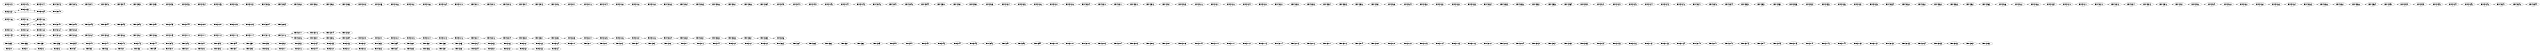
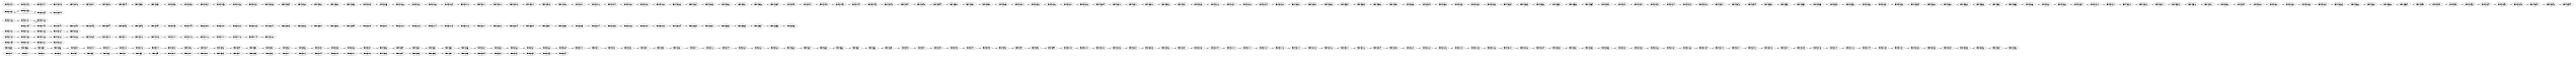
  digraph {
    rankdir=LR
    test75_0
    test75_1
    test75_2
    test75_3
    test75_4
    test75_5
    test75_6
    test75_7
    test75_8
    test75_9
    test75_10
    test75_11
    test75_12
    test75_13
    test75_14
    test75_15
    test75_16
    test75_17
    test75_18
    test75_19
    test75_20
    test75_21
    test75_22
    test75_23
    test75_24
    test75_25
    test75_26
    test75_27
    test75_28
    test75_29
    test75_30
    test75_31
    test75_32
    test75_33
    test75_34
    test75_35
    test75_36
    test75_37
    test75_38
    test75_39
    test75_40
    test75_41
    test75_42
    test75_43
    test75_44
    test75_45
    test75_46
    test75_47
    test75_48
    test75_49
    test75_50
    test75_51
    test75_52
    test75_53
    test75_54
    test75_55
    test75_56
    test75_57
    test75_58
    test75_59
    test75_60
    test75_61
    test75_62
    test75_63
    test75_64
    test75_65
    test75_66
    test75_67
    test75_68
    test75_69
    test75_70
    test75_71
    test75_72
    test75_73
    test75_74
    test75_75
    test75_76
    test75_77
    test75_78
    test75_79
    test75_80
    test75_81
    test75_82
    test75_83
    test75_84
    test75_85
    test75_86
    test75_87
    test75_88
    test75_89
    test75_90
    test75_91
    test75_92
    test75_93
    test75_94
    test75_95
    test75_96
    test75_97
    test75_98
    test75_99
    test75_100
    test75_101
    test75_102
    test75_103
    test75_104
    test75_105
    test75_106
    test75_107
    test75_108
    test75_109
    test75_110
    test75_111
    test75_112
    test75_113
    test75_114
    test75_115
    test75_116
    test75_117
    test75_118
    test75_119
    test75_120
    test75_121
    test75_122
    test75_123
    test75_124
    test75_125
    test75_126
    test75_127
    test75_128
    test75_129
    test75_130
    test75_131
    test75_132
    test75_133
    test75_134
    test75_135
    test75_136
    test75_137
    test75_138
    test75_139
    test75_140
    test75_141
    test75_142
    test75_143
    test75_144
    test75_145
    test75_146
    test75_147
    test75_148
    test75_149
    test75_150
    test75_151
    test75_152
    test75_153
    test75_154
    test75_155
    test75_156
    test75_157
    test75_158
    test75_159
    test75_160
    test75_161
    test75_162
-   test75_163
    test75_164
    test75_165
    test75_166
    test75_167
    test75_168
    test75_169
    test75_170
    test75_171
    test75_172
    test75_173
    test75_174
    test75_175
    test75_176
    test75_177
    test75_178
    test75_179
    test75_180
    test75_181
    test75_182
    test75_183
    test75_184
    test75_185
    test75_186
    test75_187
    test75_188
    test75_189
    test75_190
    test75_191
    test75_192
    test75_193
    test75_194
    test75_195
    test75_196
    test75_197
    test75_198
    test75_199
    test75_200
    test75_201
    test75_202
    test75_203
    test75_204
    test75_205
    test75_206
    test75_207
    test75_208
    test75_209
    test75_210
    test75_211
    test75_212
    test75_213
    test75_214
    test75_215
    test75_216
    test75_217
    test75_218
    test75_219
    test75_220
    test75_221
    test75_222
    test75_223
    test75_224
    test75_225
    test75_226
    test75_227
    test75_228
    test75_229
    test75_230
    test75_231
    test75_232
    test75_233
    test75_234
    test75_235
    test75_236
    test75_237
    test75_238
    test75_239
    test75_240
    test75_242
    test75_243
    test75_244
    test75_245
    test75_246
    test75_247
    test75_248
    test75_249
    test75_250
    test75_251
    test75_252
    test75_253
    test75_254
    test75_255
    test75_256
    test75_257
    test75_258
    test75_259
    test75_260
    test75_261
    test75_262
    test75_263
    test75_264
    test75_265
    test75_266
    test75_267
    test75_268
    test75_269
    test75_270
    test75_271
    test75_272
    test75_273
    test75_274
    test75_275
    test75_276
    test75_277
    test75_278
    test75_279
    test75_280
    test75_281
    test75_282
    test75_283
    test75_284
    test75_285
    test75_286
    test75_287
    test75_288
    test75_289
    test75_290
    test75_291
    test75_292
    test75_293
    test75_294
    test75_295
    test75_296
    test75_297
    test75_298
    test75_299
    test75_300
    test75_301
    test75_302
    test75_303
    test75_304
    test75_305
    test75_306
    test75_307
    test75_308
    test75_309
    test75_310
    test75_311
    test75_312
    test75_313
    test75_314
    test75_315
    test75_316
    test75_317
    test75_318
    test75_319
    test75_320
    test75_321
    test75_322
    test75_323
    test75_324
    test75_325
    test75_326
    test75_327
    test75_328
    test75_329
    test75_330
    test75_331
    test75_332
    test75_333
    test75_334
    test75_335
    test75_336
    test75_337
    test75_338
    test75_339
    test75_340
    test75_341
    test75_342
    test75_343
    test75_344
    test75_345
    test75_346
    test75_347
    test75_348
    test75_349
    test75_350
    test75_351
    test75_352
    test75_353
    test75_354
    test75_355
    test75_356
    test75_357
    test75_358
    test75_359
    test75_360
    test75_361
    test75_362
    test75_363
    test75_364
    test75_365
    test75_366
    test75_367
    test75_368
    test75_369
    test75_370
    test75_371
    test75_372
    test75_373
    test75_374
    test75_375
    test75_376
    test75_377
    test75_378
    test75_379
    test75_380
    test75_381
    test75_382
    test75_383
    test75_384
    test75_385
    test75_386
    test75_387
    test75_388
    test75_389
    test75_390
    test75_391
    test75_392
    test75_393
    test75_394
    test75_395
    test75_396
    test75_397
    test75_398
    test75_399
    test75_0 -> test75_1
    test75_1 -> test75_2
    test75_2 -> test75_3
    test75_3 -> test75_4
    test75_4 -> test75_5
    test75_5 -> test75_6
    test75_6 -> test75_7
    test75_7 -> test75_8
    test75_8 -> test75_9
    test75_9 -> test75_10
    test75_10 -> test75_11
    test75_11 -> test75_12
    test75_12 -> test75_13
    test75_13 -> test75_14
    test75_14 -> test75_15
    test75_15 -> test75_16
    test75_16 -> test75_17
    test75_17 -> test75_18
    test75_18 -> test75_19
    test75_19 -> test75_20
    test75_20 -> test75_21
    test75_21 -> test75_22
    test75_22 -> test75_23
    test75_23 -> test75_24
    test75_24 -> test75_25
    test75_25 -> test75_26
    test75_26 -> test75_27
    test75_27 -> test75_28
    test75_28 -> test75_29
    test75_29 -> test75_30
    test75_30 -> test75_31
    test75_31 -> test75_32
    test75_32 -> test75_33
    test75_33 -> test75_34
    test75_35 -> test75_36
    test75_36 -> test75_37
    test75_37 -> test75_38
    test75_38 -> test75_39
    test75_39 -> test75_40
    test75_40 -> test75_41
    test75_41 -> test75_42
    test75_42 -> test75_43
    test75_43 -> test75_44
    test75_44 -> test75_45
    test75_45 -> test75_46
    test75_46 -> test75_47
    test75_47 -> test75_48
    test75_48 -> test75_49
    test75_49 -> test75_50
    test75_50 -> test75_51
    test75_51 -> test75_52
    test75_52 -> test75_53
    test75_53 -> test75_54
    test75_54 -> test75_55
    test75_55 -> test75_56
    test75_56 -> test75_57
    test75_57 -> test75_58
    test75_58 -> test75_59
    test75_59 -> test75_60
    test75_60 -> test75_61
    test75_61 -> test75_62
    test75_62 -> test75_63
    test75_63 -> test75_64
    test75_64 -> test75_65
    test75_65 -> test75_66
    test75_66 -> test75_67
    test75_67 -> test75_68
    test75_68 -> test75_69
    test75_69 -> test75_70
    test75_70 -> test75_71
    test75_71 -> test75_72
    test75_72 -> test75_73
    test75_73 -> test75_74
    test75_74 -> test75_75
    test75_75 -> test75_76
    test75_76 -> test75_77
    test75_77 -> test75_78
    test75_78 -> test75_79
    test75_79 -> test75_80
    test75_80 -> test75_81
    test75_81 -> test75_82
    test75_82 -> test75_83
    test75_83 -> test75_84
    test75_84 -> test75_85
    test75_85 -> test75_86
    test75_86 -> test75_87
    test75_87 -> test75_88
    test75_88 -> test75_89
    test75_89 -> test75_90
    test75_90 -> test75_91
    test75_91 -> test75_92
    test75_92 -> test75_93
    test75_93 -> test75_94
    test75_94 -> test75_95
    test75_95 -> test75_96
    test75_96 -> test75_97
    test75_97 -> test75_98
    test75_98 -> test75_99
    test75_99 -> test75_100
    test75_100 -> test75_101
    test75_101 -> test75_102
    test75_102 -> test75_103
    test75_103 -> test75_104
    test75_104 -> test75_105
    test75_105 -> test75_106
    test75_106 -> test75_107
    test75_107 -> test75_108
    test75_108 -> test75_109
    test75_109 -> test75_110
    test75_110 -> test75_111
    test75_111 -> test75_112
    test75_112 -> test75_113
    test75_113 -> test75_114
    test75_114 -> test75_115
    test75_115 -> test75_116
    test75_116 -> test75_117
    test75_117 -> test75_118
    test75_118 -> test75_119
    test75_119 -> test75_120
    test75_120 -> test75_121
    test75_121 -> test75_122
    test75_122 -> test75_123
    test75_123 -> test75_124
    test75_124 -> test75_125
    test75_125 -> test75_126
    test75_126 -> test75_127
    test75_127 -> test75_128
    test75_128 -> test75_129
    test75_129 -> test75_130
    test75_130 -> test75_131
    test75_131 -> test75_132
    test75_132 -> test75_133
    test75_133 -> test75_134
    test75_134 -> test75_135
    test75_135 -> test75_136
    test75_136 -> test75_137
    test75_137 -> test75_138
    test75_138 -> test75_139
    test75_139 -> test75_140
    test75_140 -> test75_141
    test75_141 -> test75_142
    test75_142 -> test75_143
    test75_143 -> test75_144
    test75_144 -> test75_145
    test75_145 -> test75_146
    test75_146 -> test75_147
    test75_147 -> test75_148
    test75_148 -> test75_149
    test75_149 -> test75_150
    test75_150 -> test75_151
    test75_151 -> test75_152
    test75_152 -> test75_153
    test75_153 -> test75_154
    test75_154 -> test75_155
    test75_155 -> test75_156
    test75_156 -> test75_157
    test75_157 -> test75_158
    test75_159 -> test75_160
    test75_160 -> test75_161
    test75_161 -> test75_162
-   test75_162 -> test75_163
-   test75_163 -> test75_164
    test75_164 -> test75_165
    test75_165 -> test75_166
    test75_166 -> test75_167
    test75_167 -> test75_168
    test75_168 -> test75_169
    test75_169 -> test75_170
    test75_170 -> test75_171
    test75_171 -> test75_172
    test75_172 -> test75_173
    test75_173 -> test75_174
    test75_174 -> test75_175
    test75_175 -> test75_176
    test75_176 -> test75_177
    test75_177 -> test75_178
    test75_178 -> test75_179
    test75_179 -> test75_180
    test75_181 -> test75_182
    test75_182 -> test75_183
    test75_183 -> test75_184
    test75_184 -> test75_185
    test75_186 -> test75_187
    test75_187 -> test75_188
    test75_189 -> test75_188
    test75_189 -> test75_190
    test75_190 -> test75_191
    test75_191 -> test75_192
    test75_192 -> test75_193
    test75_193 -> test75_194
    test75_194 -> test75_195
    test75_195 -> test75_196
    test75_196 -> test75_197
    test75_197 -> test75_198
    test75_198 -> test75_199
    test75_199 -> test75_200
    test75_200 -> test75_201
    test75_201 -> test75_202
    test75_202 -> test75_203
    test75_203 -> test75_204
    test75_204 -> test75_205
-   test75_176 -> test75_206
+   test75_205 -> test75_206
    test75_206 -> test75_207
    test75_207 -> test75_208
    test75_208 -> test75_209
    test75_209 -> test75_210
    test75_210 -> test75_211
    test75_211 -> test75_212
    test75_212 -> test75_213
    test75_213 -> test75_214
    test75_214 -> test75_215
    test75_215 -> test75_216
    test75_216 -> test75_217
    test75_217 -> test75_218
    test75_218 -> test75_219
    test75_219 -> test75_220
    test75_220 -> test75_221
    test75_221 -> test75_222
    test75_222 -> test75_223
    test75_223 -> test75_224
    test75_224 -> test75_225
    test75_225 -> test75_226
    test75_226 -> test75_227
    test75_227 -> test75_228
    test75_228 -> test75_229
    test75_229 -> test75_230
    test75_230 -> test75_231
    test75_231 -> test75_232
    test75_232 -> test75_233
    test75_233 -> test75_234
    test75_234 -> test75_235
    test75_235 -> test75_236
    test75_237 -> test75_238
    test75_238 -> test75_239
    test75_239 -> test75_237
    test75_239 -> test75_240
    test75_242 -> test75_243
    test75_243 -> test75_244
    test75_244 -> test75_245
    test75_245 -> test75_246
    test75_246 -> test75_247
    test75_247 -> test75_248
    test75_248 -> test75_249
    test75_249 -> test75_250
    test75_250 -> test75_251
    test75_251 -> test75_252
    test75_252 -> test75_253
    test75_253 -> test75_254
    test75_254 -> test75_255
    test75_255 -> test75_256
    test75_256 -> test75_257
    test75_257 -> test75_258
    test75_258 -> test75_259
    test75_259 -> test75_260
    test75_260 -> test75_261
    test75_261 -> test75_262
    test75_262 -> test75_263
    test75_263 -> test75_264
    test75_264 -> test75_265
    test75_265 -> test75_266
    test75_266 -> test75_267
    test75_267 -> test75_268
    test75_268 -> test75_269
    test75_269 -> test75_270
    test75_270 -> test75_271
    test75_271 -> test75_272
    test75_272 -> test75_273
    test75_273 -> test75_274
    test75_274 -> test75_275
    test75_275 -> test75_276
    test75_276 -> test75_277
    test75_277 -> test75_278
    test75_278 -> test75_279
    test75_279 -> test75_280
    test75_280 -> test75_281
    test75_281 -> test75_282
    test75_282 -> test75_283
    test75_283 -> test75_284
    test75_284 -> test75_285
    test75_285 -> test75_286
    test75_286 -> test75_287
    test75_287 -> test75_288
    test75_288 -> test75_289
    test75_289 -> test75_290
    test75_290 -> test75_291
    test75_291 -> test75_292
    test75_292 -> test75_293
    test75_293 -> test75_294
    test75_294 -> test75_295
    test75_295 -> test75_296
    test75_296 -> test75_297
    test75_297 -> test75_298
    test75_298 -> test75_299
    test75_299 -> test75_300
    test75_300 -> test75_301
    test75_301 -> test75_302
    test75_302 -> test75_303
    test75_303 -> test75_304
    test75_304 -> test75_305
    test75_305 -> test75_306
    test75_306 -> test75_307
    test75_307 -> test75_308
    test75_308 -> test75_309
    test75_309 -> test75_310
    test75_310 -> test75_311
    test75_311 -> test75_312
    test75_312 -> test75_313
    test75_313 -> test75_314
    test75_314 -> test75_315
    test75_315 -> test75_316
    test75_316 -> test75_317
    test75_317 -> test75_318
    test75_318 -> test75_319
    test75_319 -> test75_320
    test75_320 -> test75_321
    test75_321 -> test75_322
    test75_322 -> test75_323
    test75_323 -> test75_324
    test75_324 -> test75_325
    test75_325 -> test75_326
    test75_326 -> test75_327
    test75_327 -> test75_328
    test75_328 -> test75_329
    test75_329 -> test75_330
    test75_330 -> test75_331
    test75_331 -> test75_332
    test75_332 -> test75_333
    test75_333 -> test75_334
    test75_334 -> test75_335
    test75_335 -> test75_336
    test75_336 -> test75_337
    test75_337 -> test75_338
    test75_338 -> test75_339
    test75_339 -> test75_340
    test75_340 -> test75_341
    test75_341 -> test75_342
    test75_342 -> test75_343
    test75_343 -> test75_344
    test75_344 -> test75_345
    test75_345 -> test75_346
    test75_346 -> test75_347
    test75_347 -> test75_348
    test75_348 -> test75_349
    test75_349 -> test75_350
    test75_350 -> test75_351
    test75_351 -> test75_352
    test75_352 -> test75_353
    test75_353 -> test75_354
    test75_354 -> test75_355
    test75_355 -> test75_356
    test75_356 -> test75_357
    test75_357 -> test75_358
    test75_358 -> test75_359
    test75_359 -> test75_360
    test75_360 -> test75_361
    test75_361 -> test75_362
    test75_362 -> test75_363
    test75_363 -> test75_364
    test75_364 -> test75_365
    test75_365 -> test75_366
    test75_366 -> test75_367
    test75_367 -> test75_368
    test75_368 -> test75_369
    test75_369 -> test75_370
    test75_370 -> test75_371
    test75_371 -> test75_372
    test75_372 -> test75_373
    test75_373 -> test75_374
    test75_374 -> test75_375
    test75_375 -> test75_376
    test75_376 -> test75_377
    test75_377 -> test75_378
    test75_378 -> test75_379
    test75_379 -> test75_380
    test75_380 -> test75_381
    test75_381 -> test75_382
    test75_382 -> test75_383
    test75_383 -> test75_384
    test75_384 -> test75_385
    test75_385 -> test75_386
    test75_386 -> test75_387
    test75_387 -> test75_388
    test75_388 -> test75_389
    test75_389 -> test75_390
    test75_390 -> test75_391
    test75_391 -> test75_392
    test75_392 -> test75_393
    test75_393 -> test75_394
    test75_394 -> test75_395
    test75_395 -> test75_396
    test75_396 -> test75_397
    test75_397 -> test75_398
    test75_398 -> test75_399
  }
